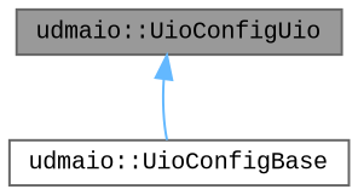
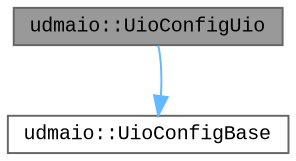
  digraph {
    fontname="Liberation Mono"
    node [color=gray40 fontname="Liberation Mono" fontsize=10 shape=box style=filled]
    n1 [fillcolor=grey60 fontcolor=black height=0.2 label="udmaio::UioConfigUio" width=0.4]
    n2 [fillcolor=white height=0.2 label="udmaio::UioConfigBase" width=0.4]
-   n1 -> n2 [color=steelblue1 dir=back fontname="Liberation Mono" fontsize=10 labelfontname=Helvetica labelfontsize=10 style=solid]
+   n2 -> n1 [color=steelblue1 dir=back fontname="Liberation Mono" fontsize=10 labelfontname=Helvetica labelfontsize=10 style=solid]
  }
